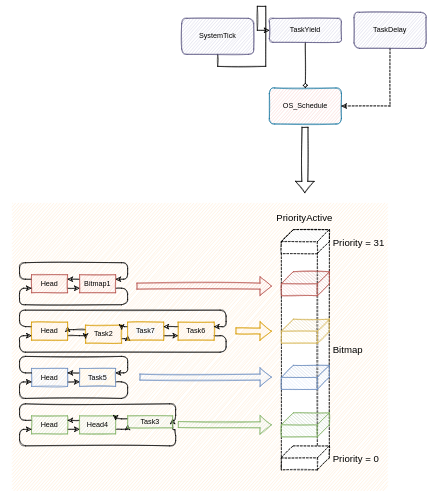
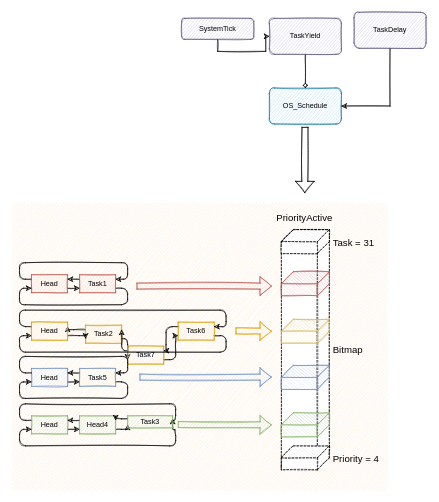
  <mxCell id="0" />
  <mxCell id="1" parent="0" />
  <mxCell id="2" value="" style="rounded=0;whiteSpace=wrap;html=1;sketch=1;fillColor=#ffe6cc;strokeColor=none;" vertex="1" parent="1"><mxGeometry x="20" y="338" width="624" height="476" as="geometry" /></mxCell>
  <mxCell id="3" style="edgeStyle=orthogonalEdgeStyle;orthogonalLoop=1;jettySize=auto;html=1;exitX=1;exitY=0.75;exitDx=0;exitDy=0;entryX=0;entryY=0.75;entryDx=0;entryDy=0;fontSize=16;sketch=1;" parent="1" source="5" target="8" edge="1"><mxGeometry relative="1" as="geometry" /></mxCell>
  <mxCell id="4" style="edgeStyle=orthogonalEdgeStyle;orthogonalLoop=1;jettySize=auto;html=1;exitX=0;exitY=0.25;exitDx=0;exitDy=0;entryX=1;entryY=0.25;entryDx=0;entryDy=0;fontSize=16;sketch=1;" parent="1" source="5" target="8" edge="1"><mxGeometry relative="1" as="geometry"><Array as="points"><mxPoint x="32" y="465" /><mxPoint x="32" y="437" /><mxPoint x="212" y="437" /><mxPoint x="212" y="465" /></Array></mxGeometry></mxCell>
  <mxCell id="5" value="Head" style="whiteSpace=wrap;html=1;fillColor=#f8cecc;strokeColor=#b85450;sketch=1;" parent="1" vertex="1"><mxGeometry x="52" y="457" width="60" height="30" as="geometry" /></mxCell>
  <mxCell id="6" style="edgeStyle=orthogonalEdgeStyle;orthogonalLoop=1;jettySize=auto;html=1;exitX=0;exitY=0.25;exitDx=0;exitDy=0;entryX=1;entryY=0.25;entryDx=0;entryDy=0;fontSize=16;sketch=1;" parent="1" source="8" target="5" edge="1"><mxGeometry relative="1" as="geometry" /></mxCell>
  <mxCell id="7" style="edgeStyle=orthogonalEdgeStyle;orthogonalLoop=1;jettySize=auto;html=1;exitX=1;exitY=0.75;exitDx=0;exitDy=0;entryX=0;entryY=0.75;entryDx=0;entryDy=0;fontSize=16;sketch=1;" parent="1" source="8" target="5" edge="1"><mxGeometry relative="1" as="geometry"><Array as="points"><mxPoint x="212" y="480" /><mxPoint x="212" y="507" /><mxPoint x="32" y="507" /><mxPoint x="32" y="480" /></Array></mxGeometry></mxCell>
- <mxCell id="8" value="Bitmap1" style="whiteSpace=wrap;html=1;fillColor=#f8cecc;strokeColor=#b85450;sketch=1;" parent="1" vertex="1"><mxGeometry x="132" y="457" width="60" height="30" as="geometry" /></mxCell>
+ <mxCell id="8" value="Task1" style="whiteSpace=wrap;html=1;fillColor=#f8cecc;strokeColor=#b85450;sketch=1;" parent="1" vertex="1"><mxGeometry x="132" y="457" width="60" height="30" as="geometry" /></mxCell>
  <mxCell id="9" style="edgeStyle=orthogonalEdgeStyle;orthogonalLoop=1;jettySize=auto;html=1;exitX=1;exitY=0.75;exitDx=0;exitDy=0;entryX=0;entryY=0.75;entryDx=0;entryDy=0;fontSize=16;sketch=1;" parent="1" source="11" target="14" edge="1"><mxGeometry relative="1" as="geometry" /></mxCell>
  <mxCell id="10" style="edgeStyle=orthogonalEdgeStyle;orthogonalLoop=1;jettySize=auto;html=1;exitX=0;exitY=0.25;exitDx=0;exitDy=0;entryX=1;entryY=0.25;entryDx=0;entryDy=0;fontSize=16;sketch=1;" parent="1" source="11" target="20" edge="1"><mxGeometry relative="1" as="geometry" /></mxCell>
  <mxCell id="11" value="&lt;span&gt;Task2&lt;/span&gt;" style="whiteSpace=wrap;html=1;fillColor=#ffe6cc;strokeColor=#d79b00;sketch=1;" parent="1" vertex="1"><mxGeometry x="142" y="541" width="60" height="30" as="geometry" /></mxCell>
  <mxCell id="12" style="edgeStyle=orthogonalEdgeStyle;orthogonalLoop=1;jettySize=auto;html=1;exitX=1;exitY=0.75;exitDx=0;exitDy=0;entryX=0;entryY=0.75;entryDx=0;entryDy=0;fontSize=16;sketch=1;" parent="1" source="14" target="17" edge="1"><mxGeometry relative="1" as="geometry" /></mxCell>
  <mxCell id="13" style="edgeStyle=orthogonalEdgeStyle;orthogonalLoop=1;jettySize=auto;html=1;exitX=0;exitY=0.25;exitDx=0;exitDy=0;entryX=1;entryY=0.25;entryDx=0;entryDy=0;fontSize=16;sketch=1;" parent="1" source="14" target="11" edge="1"><mxGeometry relative="1" as="geometry" /></mxCell>
- <mxCell id="14" value="&lt;span style=&quot;color: rgb(0 , 0 , 0) ; font-family: &amp;#34;helvetica&amp;#34; ; font-size: 12px ; font-style: normal ; font-weight: 400 ; letter-spacing: normal ; text-align: center ; text-indent: 0px ; text-transform: none ; word-spacing: 0px ; background-color: rgb(248 , 249 , 250) ; display: inline ; float: none&quot;&gt;Task7&lt;/span&gt;&lt;br&gt;" style="whiteSpace=wrap;html=1;fillColor=#ffe6cc;strokeColor=#d79b00;sketch=1;" parent="1" vertex="1"><mxGeometry x="212" y="536" width="60" height="30" as="geometry" /></mxCell>
+ <mxCell id="14" value="&lt;span style=&quot;color: rgb(0 , 0 , 0) ; font-family: &amp;#34;helvetica&amp;#34; ; font-size: 12px ; font-style: normal ; font-weight: 400 ; letter-spacing: normal ; text-align: center ; text-indent: 0px ; text-transform: none ; word-spacing: 0px ; background-color: rgb(248 , 249 , 250) ; display: inline ; float: none&quot;&gt;Task7&lt;/span&gt;&lt;br&gt;" style="whiteSpace=wrap;html=1;fillColor=#ffe6cc;strokeColor=#d79b00;sketch=1;" parent="1" vertex="1"><mxGeometry x="212" y="576" width="60" height="30" as="geometry" /></mxCell>
  <mxCell id="15" style="edgeStyle=orthogonalEdgeStyle;orthogonalLoop=1;jettySize=auto;html=1;exitX=0;exitY=0.25;exitDx=0;exitDy=0;entryX=1;entryY=0.25;entryDx=0;entryDy=0;fontSize=16;sketch=1;" parent="1" source="17" target="14" edge="1"><mxGeometry relative="1" as="geometry" /></mxCell>
  <mxCell id="16" style="edgeStyle=orthogonalEdgeStyle;orthogonalLoop=1;jettySize=auto;html=1;exitX=1;exitY=0.75;exitDx=0;exitDy=0;entryX=0;entryY=0.75;entryDx=0;entryDy=0;fontSize=16;sketch=1;" parent="1" source="17" target="20" edge="1"><mxGeometry relative="1" as="geometry"><Array as="points"><mxPoint x="376" y="559" /><mxPoint x="376" y="586" /><mxPoint x="32" y="586" /><mxPoint x="32" y="559" /></Array></mxGeometry></mxCell>
  <mxCell id="17" value="Task6" style="whiteSpace=wrap;html=1;fillColor=#ffe6cc;strokeColor=#d79b00;sketch=1;" parent="1" vertex="1"><mxGeometry x="296" y="536" width="60" height="30" as="geometry" /></mxCell>
  <mxCell id="18" style="edgeStyle=orthogonalEdgeStyle;orthogonalLoop=1;jettySize=auto;html=1;exitX=1;exitY=0.75;exitDx=0;exitDy=0;entryX=0;entryY=0.75;entryDx=0;entryDy=0;fontSize=16;sketch=1;" parent="1" source="20" target="11" edge="1"><mxGeometry relative="1" as="geometry" /></mxCell>
  <mxCell id="19" style="edgeStyle=orthogonalEdgeStyle;orthogonalLoop=1;jettySize=auto;html=1;exitX=0;exitY=0.25;exitDx=0;exitDy=0;entryX=1;entryY=0.25;entryDx=0;entryDy=0;fontSize=16;sketch=1;" parent="1" source="20" target="17" edge="1"><mxGeometry relative="1" as="geometry"><Array as="points"><mxPoint x="32" y="543" /><mxPoint x="32" y="516" /><mxPoint x="376" y="516" /><mxPoint x="376" y="543" /></Array></mxGeometry></mxCell>
  <mxCell id="20" value="Head" style="whiteSpace=wrap;html=1;fillColor=#ffe6cc;strokeColor=#d79b00;sketch=1;" parent="1" vertex="1"><mxGeometry x="52" y="536" width="60" height="30" as="geometry" /></mxCell>
  <mxCell id="21" style="edgeStyle=orthogonalEdgeStyle;orthogonalLoop=1;jettySize=auto;html=1;exitX=1;exitY=0.75;exitDx=0;exitDy=0;entryX=0;entryY=0.75;entryDx=0;entryDy=0;fontSize=16;sketch=1;" parent="1" source="22" target="26" edge="1"><mxGeometry relative="1" as="geometry" /></mxCell>
  <mxCell id="22" value="Head" style="whiteSpace=wrap;html=1;fillColor=#dae8fc;strokeColor=#6c8ebf;sketch=1;" parent="1" vertex="1"><mxGeometry x="52" y="613" width="60" height="30" as="geometry" /></mxCell>
  <mxCell id="23" style="edgeStyle=orthogonalEdgeStyle;orthogonalLoop=1;jettySize=auto;html=1;exitX=1;exitY=0.75;exitDx=0;exitDy=0;entryX=0;entryY=0.75;entryDx=0;entryDy=0;fontSize=16;sketch=1;" parent="1" source="26" target="22" edge="1"><mxGeometry relative="1" as="geometry"><Array as="points"><mxPoint x="212" y="636" /><mxPoint x="212" y="663" /><mxPoint x="32" y="663" /><mxPoint x="32" y="636" /></Array></mxGeometry></mxCell>
  <mxCell id="24" style="edgeStyle=orthogonalEdgeStyle;orthogonalLoop=1;jettySize=auto;html=1;exitX=0;exitY=0.25;exitDx=0;exitDy=0;entryX=1;entryY=0.25;entryDx=0;entryDy=0;fontSize=16;sketch=1;" parent="1" source="22" target="26" edge="1"><mxGeometry relative="1" as="geometry"><Array as="points"><mxPoint x="32" y="621" /><mxPoint x="32" y="593" /><mxPoint x="212" y="593" /><mxPoint x="212" y="621" /></Array></mxGeometry></mxCell>
  <mxCell id="25" style="edgeStyle=orthogonalEdgeStyle;orthogonalLoop=1;jettySize=auto;html=1;exitX=0;exitY=0.25;exitDx=0;exitDy=0;entryX=1;entryY=0.25;entryDx=0;entryDy=0;fontSize=16;sketch=1;" parent="1" source="26" target="22" edge="1"><mxGeometry relative="1" as="geometry" /></mxCell>
  <mxCell id="26" value="&lt;span style=&quot;color: rgb(0 , 0 , 0) ; font-family: &amp;#34;helvetica&amp;#34; ; font-size: 12px ; font-style: normal ; font-weight: 400 ; letter-spacing: normal ; text-align: center ; text-indent: 0px ; text-transform: none ; word-spacing: 0px ; background-color: rgb(248 , 249 , 250) ; display: inline ; float: none&quot;&gt;Task5&lt;/span&gt;" style="whiteSpace=wrap;html=1;fillColor=#fff2cc;strokeColor=#6c8ebf;sketch=1;" parent="1" vertex="1"><mxGeometry x="132" y="613" width="60" height="30" as="geometry" /></mxCell>
  <mxCell id="27" style="edgeStyle=orthogonalEdgeStyle;orthogonalLoop=1;jettySize=auto;html=1;exitX=1;exitY=0.75;exitDx=0;exitDy=0;entryX=0;entryY=0.75;entryDx=0;entryDy=0;fontSize=16;sketch=1;" parent="1" source="29" target="32" edge="1"><mxGeometry relative="1" as="geometry" /></mxCell>
  <mxCell id="28" style="edgeStyle=orthogonalEdgeStyle;orthogonalLoop=1;jettySize=auto;html=1;exitX=0;exitY=0.25;exitDx=0;exitDy=0;entryX=1;entryY=0.25;entryDx=0;entryDy=0;fontSize=16;sketch=1;" parent="1" source="29" target="35" edge="1"><mxGeometry relative="1" as="geometry"><Array as="points"><mxPoint x="32" y="700" /><mxPoint x="32" y="672" /><mxPoint x="292" y="672" /><mxPoint x="292" y="700" /></Array></mxGeometry></mxCell>
  <mxCell id="29" value="Head" style="whiteSpace=wrap;html=1;fillColor=#d5e8d4;strokeColor=#82b366;sketch=1;" parent="1" vertex="1"><mxGeometry x="52" y="692" width="60" height="30" as="geometry" /></mxCell>
  <mxCell id="30" style="edgeStyle=orthogonalEdgeStyle;orthogonalLoop=1;jettySize=auto;html=1;exitX=1;exitY=0.75;exitDx=0;exitDy=0;entryX=0;entryY=0.75;entryDx=0;entryDy=0;fontSize=16;sketch=1;" parent="1" source="32" target="35" edge="1"><mxGeometry relative="1" as="geometry" /></mxCell>
  <mxCell id="31" style="edgeStyle=orthogonalEdgeStyle;orthogonalLoop=1;jettySize=auto;html=1;exitX=0;exitY=0.25;exitDx=0;exitDy=0;entryX=1;entryY=0.25;entryDx=0;entryDy=0;fontSize=16;sketch=1;" parent="1" source="32" target="29" edge="1"><mxGeometry relative="1" as="geometry" /></mxCell>
  <mxCell id="32" value="Head4" style="whiteSpace=wrap;html=1;fillColor=#d5e8d4;strokeColor=#82b366;sketch=1;" parent="1" vertex="1"><mxGeometry x="132" y="692" width="60" height="30" as="geometry" /></mxCell>
  <mxCell id="33" style="edgeStyle=orthogonalEdgeStyle;orthogonalLoop=1;jettySize=auto;html=1;exitX=1;exitY=0.75;exitDx=0;exitDy=0;entryX=0;entryY=0.75;entryDx=0;entryDy=0;fontSize=16;sketch=1;" parent="1" source="35" target="29" edge="1"><mxGeometry relative="1" as="geometry"><Array as="points"><mxPoint x="292" y="715" /><mxPoint x="292" y="742" /><mxPoint x="32" y="742" /><mxPoint x="32" y="715" /></Array></mxGeometry></mxCell>
  <mxCell id="34" style="edgeStyle=orthogonalEdgeStyle;orthogonalLoop=1;jettySize=auto;html=1;exitX=0;exitY=0.25;exitDx=0;exitDy=0;entryX=1;entryY=0.25;entryDx=0;entryDy=0;fontSize=16;sketch=1;" parent="1" source="35" target="32" edge="1"><mxGeometry relative="1" as="geometry" /></mxCell>
  <mxCell id="35" value="Task3" style="whiteSpace=wrap;html=1;fillColor=#d5e8d4;strokeColor=#82b366;sketch=1;" parent="1" vertex="1"><mxGeometry x="212" y="692" width="75" height="20" as="geometry" /></mxCell>
  <mxCell id="36" value="PriorityActive" style="text;whiteSpace=wrap;html=1;fontSize=16;align=left;sketch=1;" parent="1" vertex="1"><mxGeometry x="458" y="346" width="120" height="30" as="geometry" /></mxCell>
  <mxCell id="37" value="Bitmap" style="text;whiteSpace=wrap;html=1;fontSize=16;sketch=1;" parent="1" vertex="1"><mxGeometry x="552" y="566" width="56" height="30" as="geometry" /></mxCell>
  <mxCell id="38" value="" style="shape=cube;whiteSpace=wrap;html=1;boundedLbl=1;backgroundOutline=1;darkOpacity=0.05;darkOpacity2=0.1;fontSize=16;align=left;rotation=90;dashed=1;sketch=1;" parent="1" vertex="1"><mxGeometry x="310" y="540" width="396" height="80" as="geometry" /></mxCell>
  <mxCell id="39" value="" style="shape=cube;whiteSpace=wrap;html=1;boundedLbl=1;backgroundOutline=1;darkOpacity=0.05;darkOpacity2=0.1;fontSize=16;align=left;rotation=90;fillColor=#f8cecc;strokeColor=#b85450;sketch=1;" parent="1" vertex="1"><mxGeometry x="488" y="432" width="40" height="80" as="geometry" /></mxCell>
  <mxCell id="40" value="" style="shape=cube;whiteSpace=wrap;html=1;boundedLbl=1;backgroundOutline=1;darkOpacity=0.05;darkOpacity2=0.1;fontSize=16;align=left;rotation=90;dashed=1;sketch=1;" parent="1" vertex="1"><mxGeometry x="488" y="362" width="40" height="80" as="geometry" /></mxCell>
  <mxCell id="41" value="" style="shape=cube;whiteSpace=wrap;html=1;boundedLbl=1;backgroundOutline=1;darkOpacity=0.05;darkOpacity2=0.1;fontSize=16;align=left;rotation=90;fillColor=#fff2cc;strokeColor=#d6b656;sketch=1;" parent="1" vertex="1"><mxGeometry x="488" y="511" width="40" height="80" as="geometry" /></mxCell>
  <mxCell id="42" value="" style="shape=flexArrow;endArrow=classic;html=1;fontSize=16;fillColor=#f8cecc;strokeColor=#b85450;sketch=1;" parent="1" edge="1"><mxGeometry width="50" height="50" relative="1" as="geometry"><mxPoint x="227" y="476" as="sourcePoint" /><mxPoint x="452" y="476" as="targetPoint" /></mxGeometry></mxCell>
  <mxCell id="43" value="" style="shape=flexArrow;endArrow=classic;html=1;fontSize=16;fillColor=#ffe6cc;strokeColor=#d79b00;sketch=1;" parent="1" edge="1"><mxGeometry width="50" height="50" relative="1" as="geometry"><mxPoint x="392" y="550.5" as="sourcePoint" /><mxPoint x="452" y="551" as="targetPoint" /></mxGeometry></mxCell>
  <mxCell id="44" value="" style="shape=flexArrow;endArrow=classic;html=1;fontSize=16;fillColor=#dae8fc;strokeColor=#6c8ebf;sketch=1;" parent="1" edge="1"><mxGeometry width="50" height="50" relative="1" as="geometry"><mxPoint x="232" y="627.5" as="sourcePoint" /><mxPoint x="452" y="627.5" as="targetPoint" /></mxGeometry></mxCell>
  <mxCell id="45" value="" style="shape=flexArrow;endArrow=classic;html=1;fontSize=16;fillColor=#d5e8d4;strokeColor=#82b366;sketch=1;" parent="1" edge="1"><mxGeometry width="50" height="50" relative="1" as="geometry"><mxPoint x="296" y="706.5" as="sourcePoint" /><mxPoint x="452" y="707" as="targetPoint" /></mxGeometry></mxCell>
  <mxCell id="46" value="" style="shape=cube;whiteSpace=wrap;html=1;boundedLbl=1;backgroundOutline=1;darkOpacity=0.05;darkOpacity2=0.1;fontSize=16;align=left;rotation=90;fillColor=#dae8fc;strokeColor=#6c8ebf;sketch=1;" parent="1" vertex="1"><mxGeometry x="488" y="588" width="40" height="80" as="geometry" /></mxCell>
  <mxCell id="47" value="" style="shape=cube;whiteSpace=wrap;html=1;boundedLbl=1;backgroundOutline=1;darkOpacity=0.05;darkOpacity2=0.1;fontSize=16;align=left;rotation=90;fillColor=#d5e8d4;strokeColor=#82b366;sketch=1;" parent="1" vertex="1"><mxGeometry x="488" y="667" width="40" height="80" as="geometry" /></mxCell>
  <mxCell id="48" value="" style="shape=cube;whiteSpace=wrap;html=1;boundedLbl=1;backgroundOutline=1;darkOpacity=0.05;darkOpacity2=0.1;fontSize=16;align=left;rotation=90;dashed=1;sketch=1;" parent="1" vertex="1"><mxGeometry x="488" y="722" width="40" height="80" as="geometry" /></mxCell>
- <mxCell id="49" value="Priority = 31" style="text;whiteSpace=wrap;html=1;fontSize=16;align=left;sketch=1;" parent="1" vertex="1"><mxGeometry x="552" y="387" width="120" height="30" as="geometry" /></mxCell>
- <mxCell id="50" value="Priority = 0" style="text;whiteSpace=wrap;html=1;fontSize=16;align=left;sketch=1;" parent="1" vertex="1"><mxGeometry x="552" y="747" width="120" height="30" as="geometry" /></mxCell>
- <mxCell id="51" value="OS_Schedule" style="rounded=1;whiteSpace=wrap;html=1;sketch=1;fillStyle=auto;fillColor=#f8cecc;strokeColor=#10739e;" vertex="1" parent="1"><mxGeometry x="448" y="146" width="120" height="60" as="geometry" /></mxCell>
+ <mxCell id="49" value="Task = 31" style="text;whiteSpace=wrap;html=1;fontSize=16;align=left;sketch=1;" parent="1" vertex="1"><mxGeometry x="552" y="387" width="120" height="30" as="geometry" /></mxCell>
+ <mxCell id="50" value="Priority = 4" style="text;whiteSpace=wrap;html=1;fontSize=16;align=left;sketch=1;" parent="1" vertex="1"><mxGeometry x="552" y="747" width="120" height="30" as="geometry" /></mxCell>
+ <mxCell id="51" value="OS_Schedule" style="rounded=1;whiteSpace=wrap;html=1;sketch=1;fillStyle=auto;fillColor=#b1ddf0;strokeColor=#10739e;" vertex="1" parent="1"><mxGeometry x="448" y="146" width="120" height="60" as="geometry" /></mxCell>
  <mxCell id="52" style="edgeStyle=orthogonalEdgeStyle;rounded=0;sketch=1;orthogonalLoop=1;jettySize=auto;html=1;exitX=0.5;exitY=1;exitDx=0;exitDy=0;" edge="1" parent="1" source="53" target="55"><mxGeometry relative="1" as="geometry" /></mxCell>
- <mxCell id="53" value="SystemTick" style="rounded=1;whiteSpace=wrap;html=1;sketch=1;fillStyle=auto;fillColor=#d0cee2;strokeColor=#56517e;" vertex="1" parent="1"><mxGeometry x="302" y="30" width="120" height="60" as="geometry" /></mxCell>
+ <mxCell id="53" value="SystemTick" style="rounded=1;whiteSpace=wrap;html=1;sketch=1;fillStyle=auto;fillColor=#d0cee2;strokeColor=#56517e;" vertex="1" parent="1"><mxGeometry x="302" y="30" width="120" height="35" as="geometry" /></mxCell>
  <mxCell id="54" style="edgeStyle=orthogonalEdgeStyle;rounded=0;sketch=1;orthogonalLoop=1;jettySize=auto;html=1;exitX=0.5;exitY=1;exitDx=0;exitDy=0;endArrow=diamond;" edge="1" parent="1" source="55" target="51"><mxGeometry relative="1" as="geometry" /></mxCell>
- <mxCell id="55" value="TaskYield" style="rounded=1;whiteSpace=wrap;html=1;sketch=1;fillStyle=auto;fillColor=#d0cee2;strokeColor=#56517e;" vertex="1" parent="1"><mxGeometry x="448" y="30" width="120" height="40" as="geometry" /></mxCell>
- <mxCell id="56" style="edgeStyle=orthogonalEdgeStyle;rounded=0;sketch=1;orthogonalLoop=1;jettySize=auto;html=1;exitX=0.5;exitY=1;exitDx=0;exitDy=0;entryX=1;entryY=0.5;entryDx=0;entryDy=0;dashed=1;" edge="1" parent="1" source="57" target="51"><mxGeometry relative="1" as="geometry" /></mxCell>
+ <mxCell id="55" value="TaskYield" style="rounded=1;whiteSpace=wrap;html=1;sketch=1;fillStyle=auto;fillColor=#d0cee2;strokeColor=#56517e;" vertex="1" parent="1"><mxGeometry x="448" y="30" width="120" height="60" as="geometry" /></mxCell>
+ <mxCell id="56" style="edgeStyle=orthogonalEdgeStyle;rounded=0;sketch=1;orthogonalLoop=1;jettySize=auto;html=1;exitX=0.5;exitY=1;exitDx=0;exitDy=0;entryX=1;entryY=0.5;entryDx=0;entryDy=0;" edge="1" parent="1" source="57" target="51"><mxGeometry relative="1" as="geometry" /></mxCell>
  <mxCell id="57" value="TaskDelay" style="rounded=1;whiteSpace=wrap;html=1;sketch=1;fillStyle=auto;fillColor=#d0cee2;strokeColor=#56517e;" vertex="1" parent="1"><mxGeometry x="589" y="20" width="120" height="60" as="geometry" /></mxCell>
  <mxCell id="58" value="" style="shape=flexArrow;endArrow=classic;html=1;fontColor=#000000;sketch=1;" edge="1" parent="1"><mxGeometry width="50" height="50" relative="1" as="geometry"><mxPoint x="507.41" y="211" as="sourcePoint" /><mxPoint x="507" y="321" as="targetPoint" /></mxGeometry></mxCell>
